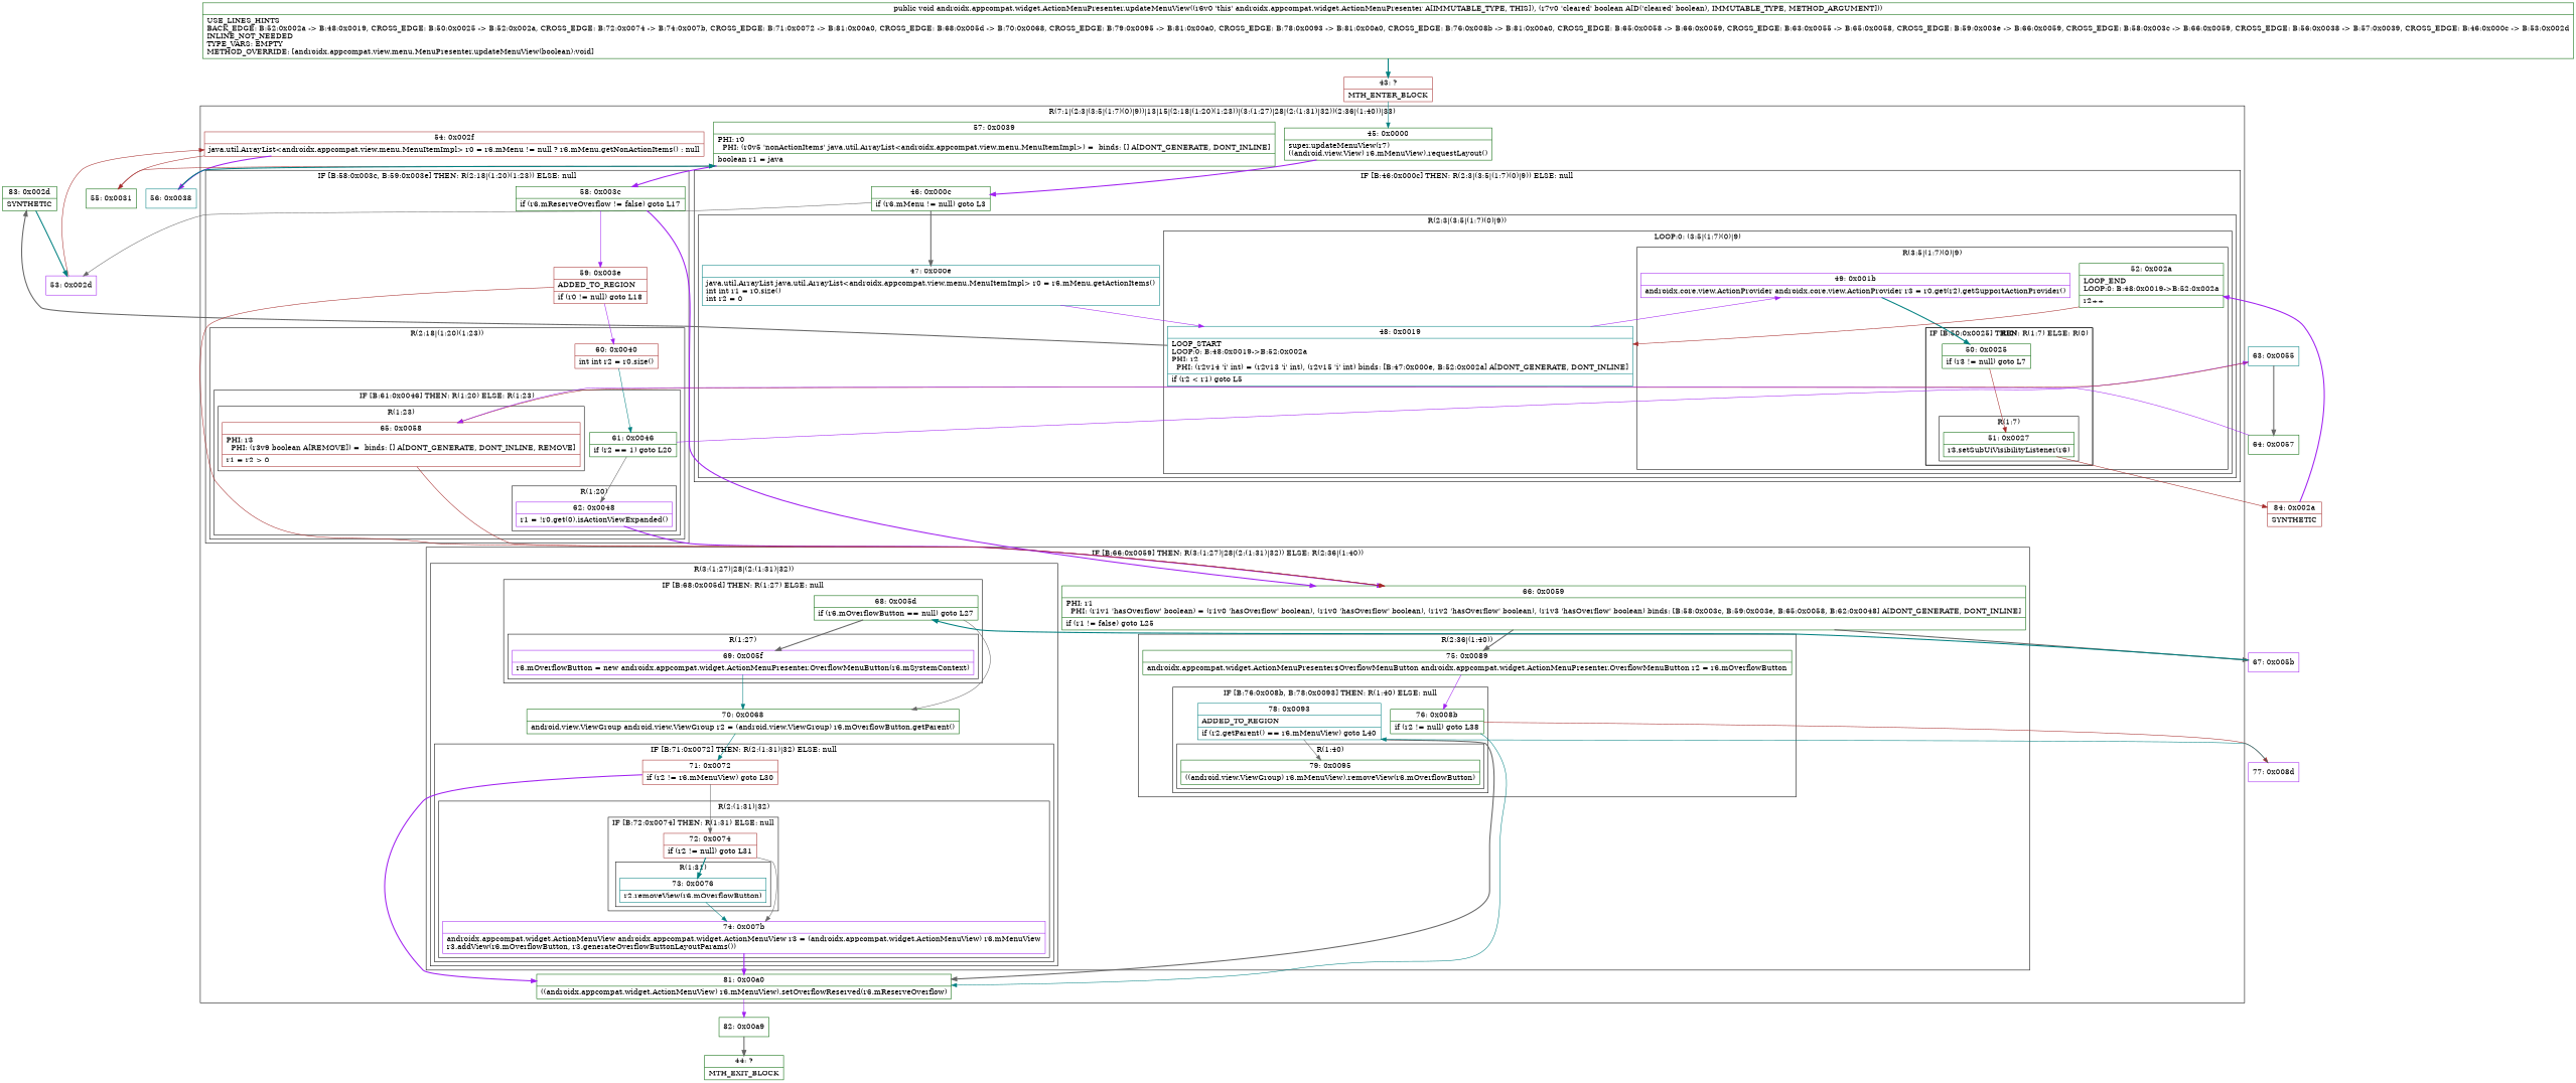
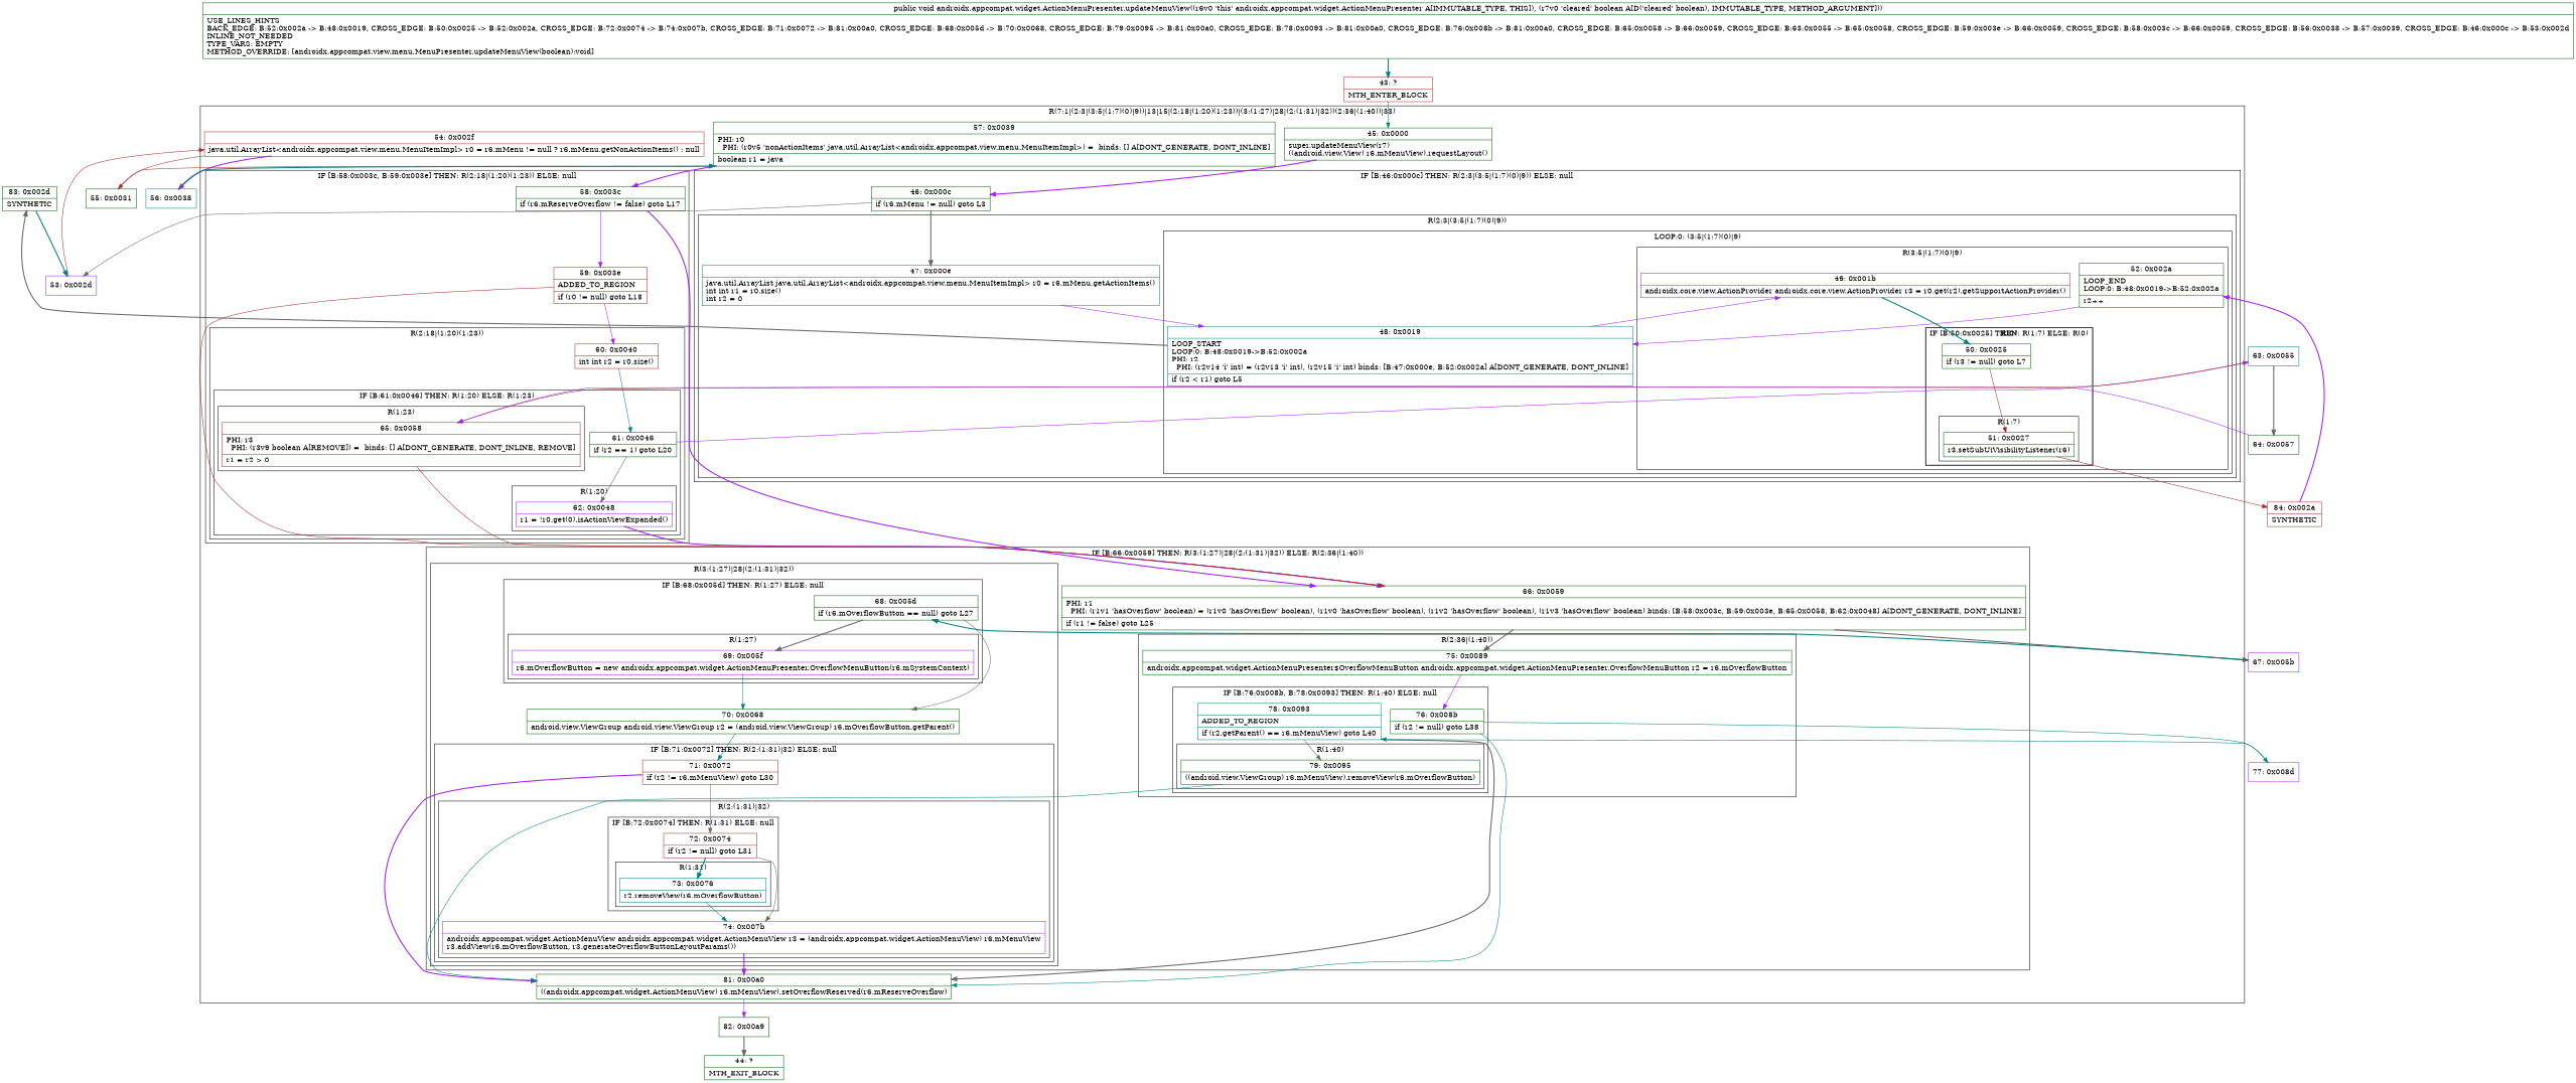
  digraph {
    node [color=darkgreen shape=record]
    edge [color=purple style=solid]
    n1 [label="{51\:\ 0x0027|r3.setSubUiVisibilityListener(r6)\l}"]
    n2 [label="{50\:\ 0x0025|if (r3 != null) goto L7\l}"]
    n3 [color=purple label="{49\:\ 0x001b|androidx.core.view.ActionProvider androidx.core.view.ActionProvider r3 = r0.get(r2).getSupportActionProvider()\l}"]
    n4 [label="{52\:\ 0x002a|LOOP_END\lLOOP:0: B:48:0x0019\-\>B:52:0x002a\l|r2++\l}"]
    n5 [color=teal label="{48\:\ 0x0019|LOOP_START\lLOOP:0: B:48:0x0019\-\>B:52:0x002a\lPHI: r2 \l  PHI: (r2v14 'i' int) = (r2v13 'i' int), (r2v15 'i' int) binds: [B:47:0x000e, B:52:0x002a] A[DONT_GENERATE, DONT_INLINE]\l|if (r2 \< r1) goto L5\l}"]
    n6 [color=teal label="{47\:\ 0x000e|java.util.ArrayList java.util.ArrayList\<androidx.appcompat.view.menu.MenuItemImpl\> r0 = r6.mMenu.getActionItems()\lint int r1 = r0.size()\lint r2 = 0\l}"]
    n7 [label="{46\:\ 0x000c|if (r6.mMenu != null) goto L3\l}"]
    n8 [color=purple label="{62\:\ 0x0048|r1 = !r0.get(0).isActionViewExpanded()\l}"]
    n9 [color=brown label="{65\:\ 0x0058|PHI: r3 \l  PHI: (r3v9 boolean A[REMOVE]) =  binds: [] A[DONT_GENERATE, DONT_INLINE, REMOVE]\l|r1 = r2 \> 0\l}"]
    n10 [label="{61\:\ 0x0046|if (r2 == 1) goto L20\l}"]
    n11 [color=brown label="{60\:\ 0x0040|int int r2 = r0.size()\l}"]
    n12 [label="{58\:\ 0x003c|if (r6.mReserveOverflow != false) goto L17\l}"]
    n13 [color=brown label="{59\:\ 0x003e|ADDED_TO_REGION\l|if (r0 != null) goto L18\l}"]
    n14 [color=teal label="{73\:\ 0x0076|r2.removeView(r6.mOverflowButton)\l}"]
    n15 [color=brown label="{72\:\ 0x0074|if (r2 != null) goto L31\l}"]
    n16 [color=purple label="{74\:\ 0x007b|androidx.appcompat.widget.ActionMenuView androidx.appcompat.widget.ActionMenuView r3 = (androidx.appcompat.widget.ActionMenuView) r6.mMenuView\lr3.addView(r6.mOverflowButton, r3.generateOverflowButtonLayoutParams())\l}"]
    n17 [color=brown label="{71\:\ 0x0072|if (r2 != r6.mMenuView) goto L30\l}"]
    n18 [color=purple label="{69\:\ 0x005f|r6.mOverflowButton = new androidx.appcompat.widget.ActionMenuPresenter.OverflowMenuButton(r6.mSystemContext)\l}"]
    n19 [label="{68\:\ 0x005d|if (r6.mOverflowButton == null) goto L27\l}"]
    n20 [label="{70\:\ 0x0068|android.view.ViewGroup android.view.ViewGroup r2 = (android.view.ViewGroup) r6.mOverflowButton.getParent()\l}"]
    n21 [label="{79\:\ 0x0095|((android.view.ViewGroup) r6.mMenuView).removeView(r6.mOverflowButton)\l}"]
    n22 [label="{76\:\ 0x008b|if (r2 != null) goto L38\l}"]
    n23 [color=teal label="{78\:\ 0x0093|ADDED_TO_REGION\l|if (r2.getParent() == r6.mMenuView) goto L40\l}"]
    n24 [label="{75\:\ 0x0089|androidx.appcompat.widget.ActionMenuPresenter$OverflowMenuButton androidx.appcompat.widget.ActionMenuPresenter.OverflowMenuButton r2 = r6.mOverflowButton\l}"]
    n25 [label="{66\:\ 0x0059|PHI: r1 \l  PHI: (r1v1 'hasOverflow' boolean) = (r1v0 'hasOverflow' boolean), (r1v0 'hasOverflow' boolean), (r1v2 'hasOverflow' boolean), (r1v3 'hasOverflow' boolean) binds: [B:58:0x003c, B:59:0x003e, B:65:0x0058, B:62:0x0048] A[DONT_GENERATE, DONT_INLINE]\l|if (r1 != false) goto L25\l}"]
    n26 [label="{45\:\ 0x0000|super.updateMenuView(r7)\l((android.view.View) r6.mMenuView).requestLayout()\l}"]
    n27 [color=brown label="{54\:\ 0x002f|java.util.ArrayList\<androidx.appcompat.view.menu.MenuItemImpl\> r0 = r6.mMenu != null ? r6.mMenu.getNonActionItems() : null\l}"]
    n28 [label="{57\:\ 0x0039|PHI: r0 \l  PHI: (r0v5 'nonActionItems' java.util.ArrayList\<androidx.appcompat.view.menu.MenuItemImpl\>) =  binds: [] A[DONT_GENERATE, DONT_INLINE]\l|boolean r1 = java\l}"]
    n29 [label="{81\:\ 0x00a0|((androidx.appcompat.widget.ActionMenuView) r6.mMenuView).setOverflowReserved(r6.mReserveOverflow)\l}"]
    n30 [color=brown label="{84\:\ 0x002a|SYNTHETIC\l}"]
    n31 [label="{83\:\ 0x002d|SYNTHETIC\l}"]
    n32 [color=purple label="{53\:\ 0x002d}"]
    n33 [color=teal label="{63\:\ 0x0055}"]
    n34 [color=purple label="{77\:\ 0x008d}"]
    n35 [color=purple label="{67\:\ 0x005b}"]
    n36 [label="{55\:\ 0x0031}"]
    n37 [color=teal label="{56\:\ 0x0038}"]
    n38 [label="{82\:\ 0x00a9}"]
    n39 [label="{64\:\ 0x0057}"]
    n40 [label="{44\:\ ?|MTH_EXIT_BLOCK\l}"]
    n41 [color=brown label="{43\:\ ?|MTH_ENTER_BLOCK\l}"]
    n42 [label="{public void androidx.appcompat.widget.ActionMenuPresenter.updateMenuView((r6v0 'this' androidx.appcompat.widget.ActionMenuPresenter A[IMMUTABLE_TYPE, THIS]), (r7v0 'cleared' boolean A[D('cleared' boolean), IMMUTABLE_TYPE, METHOD_ARGUMENT]))  | USE_LINES_HINTS\lBACK_EDGE: B:52:0x002a \-\> B:48:0x0019, CROSS_EDGE: B:50:0x0025 \-\> B:52:0x002a, CROSS_EDGE: B:72:0x0074 \-\> B:74:0x007b, CROSS_EDGE: B:71:0x0072 \-\> B:81:0x00a0, CROSS_EDGE: B:68:0x005d \-\> B:70:0x0068, CROSS_EDGE: B:79:0x0095 \-\> B:81:0x00a0, CROSS_EDGE: B:78:0x0093 \-\> B:81:0x00a0, CROSS_EDGE: B:76:0x008b \-\> B:81:0x00a0, CROSS_EDGE: B:65:0x0058 \-\> B:66:0x0059, CROSS_EDGE: B:63:0x0055 \-\> B:65:0x0058, CROSS_EDGE: B:59:0x003e \-\> B:66:0x0059, CROSS_EDGE: B:58:0x003c \-\> B:66:0x0059, CROSS_EDGE: B:56:0x0038 \-\> B:57:0x0039, CROSS_EDGE: B:46:0x000c \-\> B:53:0x002d\lINLINE_NOT_NEEDED\lTYPE_VARS: EMPTY\lMETHOD_OVERRIDE: [androidx.appcompat.view.menu.MenuPresenter.updateMenuView(boolean):void]\l}"]
    subgraph cluster_1 {
      label="R(7:1|(2:3|(3:5|(1:7)(0)|9))|13|15|(2:18|(1:20)(1:23))|(3:(1:27)|28|(2:(1:31)|32))(2:36|(1:40))|33)"
      n26
      n27
      n28
      n29
      subgraph cluster_2 {
        label="IF [B:46:0x000c] THEN: R(2:3|(3:5|(1:7)(0)|9)) ELSE: null"
        n7
        subgraph cluster_3 {
          label="R(2:3|(3:5|(1:7)(0)|9))"
          n6
          subgraph cluster_4 {
            label="LOOP:0: (3:5|(1:7)(0)|9)"
            n5
            subgraph cluster_5 {
              label="R(3:5|(1:7)(0)|9)"
              n3
              n4
              subgraph cluster_6 {
                label="IF [B:50:0x0025] THEN: R(1:7) ELSE: R(0)"
                n2
                subgraph cluster_7 {
                  label="R(1:7)"
                  n1
                }
                subgraph cluster_8 {
                  label="R(0)"
                }
              }
            }
          }
        }
      }
      subgraph cluster_9 {
        label="IF [B:58:0x003c, B:59:0x003e] THEN: R(2:18|(1:20)(1:23)) ELSE: null"
        n12
        n13
        subgraph cluster_10 {
          label="R(2:18|(1:20)(1:23))"
          n11
          subgraph cluster_11 {
            label="IF [B:61:0x0046] THEN: R(1:20) ELSE: R(1:23)"
            n10
            subgraph cluster_12 {
              label="R(1:20)"
              n8
            }
            subgraph cluster_13 {
              label="R(1:23)"
              n9
            }
          }
        }
      }
      subgraph cluster_14 {
        label="IF [B:66:0x0059] THEN: R(3:(1:27)|28|(2:(1:31)|32)) ELSE: R(2:36|(1:40))"
        n25
        subgraph cluster_15 {
          label="R(3:(1:27)|28|(2:(1:31)|32))"
          n20
          subgraph cluster_16 {
            label="IF [B:71:0x0072] THEN: R(2:(1:31)|32) ELSE: null"
            n17
            subgraph cluster_17 {
              label="R(2:(1:31)|32)"
              n16
              subgraph cluster_18 {
                label="IF [B:72:0x0074] THEN: R(1:31) ELSE: null"
                n15
                subgraph cluster_19 {
                  label="R(1:31)"
                  n14
                }
              }
            }
          }
          subgraph cluster_20 {
            label="IF [B:68:0x005d] THEN: R(1:27) ELSE: null"
            n19
            subgraph cluster_21 {
              label="R(1:27)"
              n18
            }
          }
        }
        subgraph cluster_22 {
          label="R(2:36|(1:40))"
          n24
          subgraph cluster_23 {
            label="IF [B:76:0x008b, B:78:0x0093] THEN: R(1:40) ELSE: null"
            n22
            n23
            subgraph cluster_24 {
              label="R(1:40)"
              n21
            }
          }
        }
      }
    }
    n1 -> n30 [color=brown]
    n2 -> n1 [color=brown]
    n3 -> n2 [color=teal style=bold]
-   n4 -> n5 [color=brown]
+   n4 -> n5
    n5 -> n3
    n5 -> n31 [color=gray40 style=bold]
    n6 -> n5
    n7 -> n6 [color=gray40 style=bold]
    n7 -> n32 [color=gray40]
    n8 -> n25 [style=bold]
    n9 -> n25 [color=brown]
    n10 -> n8 [color=gray40]
    n10 -> n33
    n11 -> n10 [color=teal]
    n12 -> n13
    n12 -> n25 [style=bold]
    n13 -> n11
    n13 -> n25 [color=brown]
    n14 -> n16 [color=teal]
    n15 -> n14 [color=teal style=bold]
    n15 -> n16 [color=gray40]
    n16 -> n29 [style=bold]
    n17 -> n15 [color=gray40]
    n17 -> n29 [style=bold]
    n18 -> n20 [color=teal]
    n19 -> n18 [color=gray40 style=bold]
    n19 -> n20 [color=gray40]
    n20 -> n17 [color=teal]
+   n21 -> n29 [color=teal]
    n22 -> n29 [color=teal]
-   n22 -> n34 [color=brown]
+   n22 -> n34 [color=teal]
    n23 -> n21 [color=gray40]
    n23 -> n29 [color=gray40 style=bold]
    n24 -> n22
    n25 -> n24 [color=gray40 style=bold]
    n25 -> n35 [color=gray40 style=bold]
    n26 -> n7 [style=bold]
    n27 -> n36 [color=brown]
    n27 -> n37 [style=bold]
    n28 -> n12 [style=bold]
    n29 -> n38
    n30 -> n4 [style=bold]
    n31 -> n32 [color=teal style=bold]
    n32 -> n27 [color=brown]
    n33 -> n9 [color=brown]
    n33 -> n39 [color=gray40 style=bold]
    n34 -> n23 [color=teal]
    n35 -> n19 [color=teal style=bold]
    n36 -> n28 [color=brown]
    n37 -> n28 [color=teal style=bold]
    n38 -> n40 [color=gray40 style=bold]
    n39 -> n9
    n41 -> n26 [color=teal]
    n42 -> n41 [color=teal style=bold]
  }
